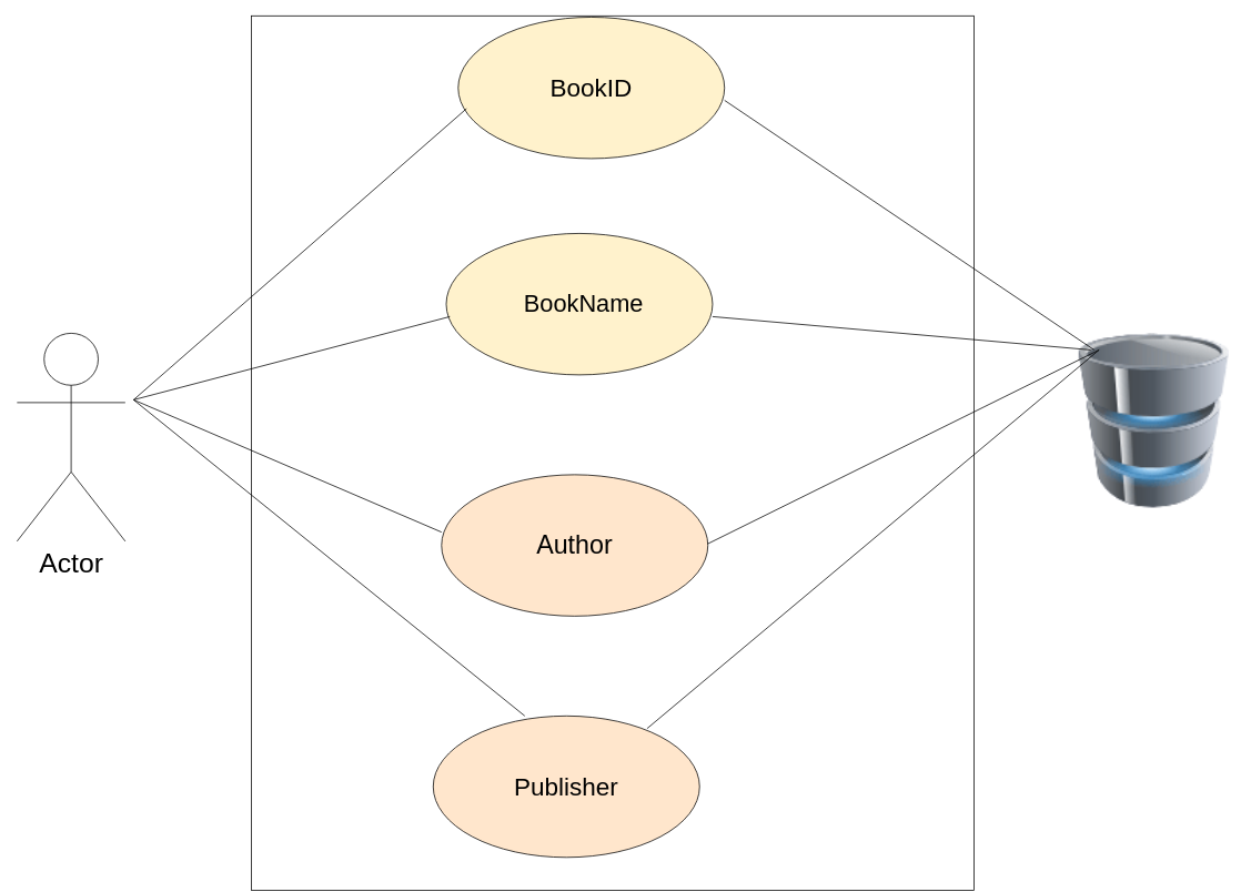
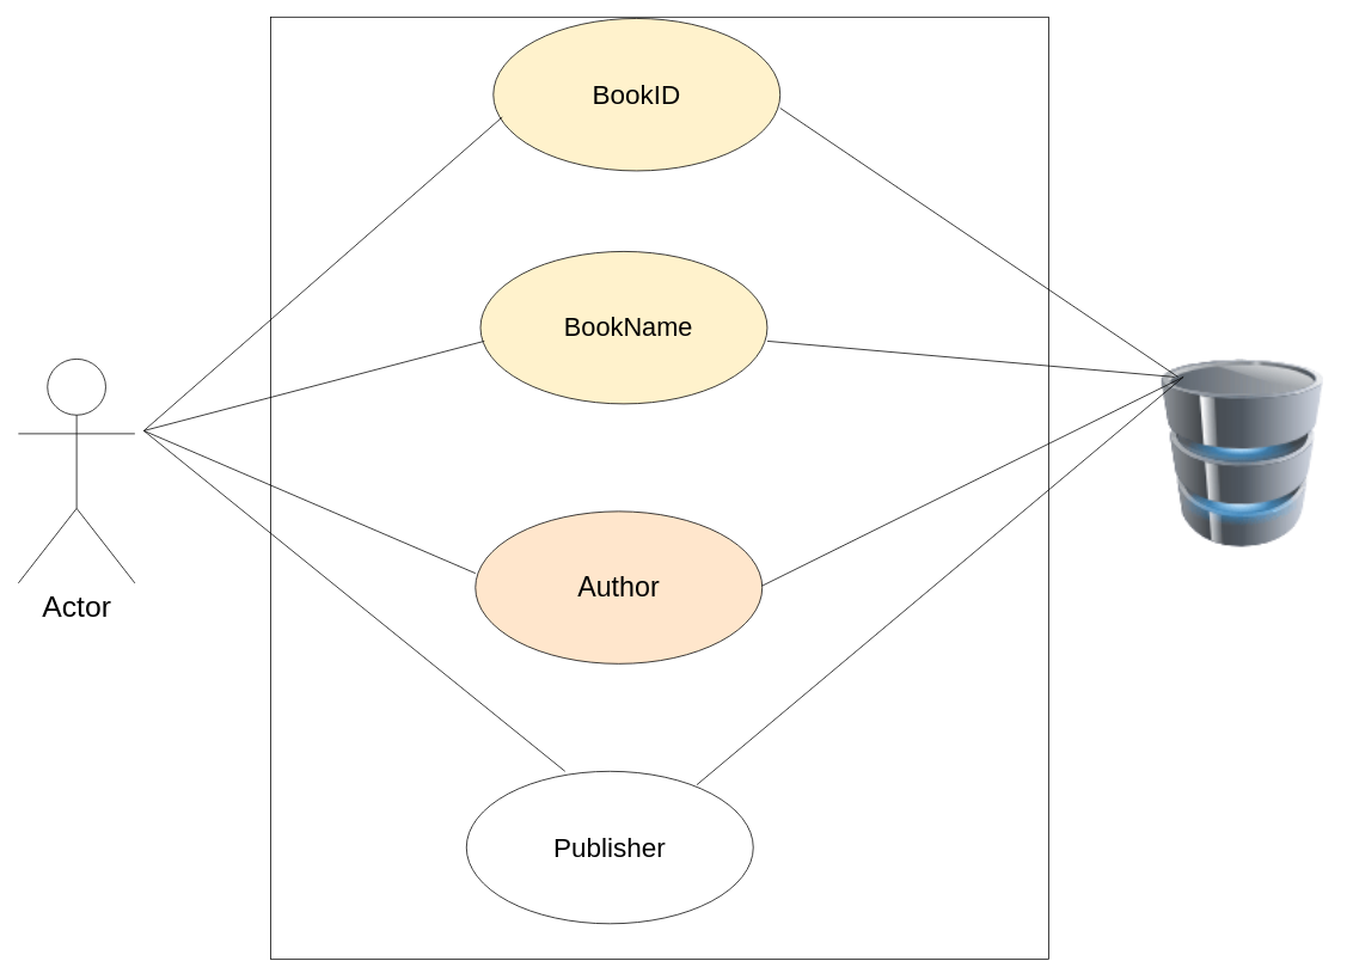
  <mxCell id="0" />
  <mxCell id="1" parent="0" />
  <mxCell id="2" value="" style="rounded=0;whiteSpace=wrap;html=1;rotation=90;" vertex="1" parent="1"><mxGeometry x="210" y="110" width="1051.25" height="868.13" as="geometry" /></mxCell>
  <mxCell id="3" value="&lt;font style=&quot;font-size: 33px;&quot;&gt;Actor&lt;/font&gt;" style="shape=umlActor;verticalLabelPosition=bottom;verticalAlign=top;html=1;outlineConnect=0;" vertex="1" parent="1"><mxGeometry x="20" y="400" width="130" height="250" as="geometry" /></mxCell>
  <mxCell id="4" value="" style="image;html=1;image=img/lib/clip_art/computers/Database_128x128.png" vertex="1" parent="1"><mxGeometry x="1291" y="400" width="190" height="210" as="geometry" /></mxCell>
  <mxCell id="5" value="&lt;font style=&quot;font-size: 30px;&quot;&gt;BookID&lt;/font&gt;" style="ellipse;whiteSpace=wrap;html=1;fillColor=#fff2cc;" vertex="1" parent="1"><mxGeometry x="550" y="20" width="320" height="170" as="geometry" /></mxCell>
  <mxCell id="6" value="&amp;nbsp; &amp;nbsp;&lt;font style=&quot;font-size: 29px;&quot;&gt;BookName&lt;/font&gt;" style="ellipse;whiteSpace=wrap;html=1;fillColor=#fff2cc;" vertex="1" parent="1"><mxGeometry x="535.63" y="280" width="320" height="170" as="geometry" /></mxCell>
  <mxCell id="7" value="&lt;font style=&quot;font-size: 31px;&quot;&gt;Author&lt;/font&gt;" style="ellipse;whiteSpace=wrap;html=1;fillColor=#ffe6cc;" vertex="1" parent="1"><mxGeometry x="530" y="570" width="320" height="170" as="geometry" /></mxCell>
  <mxCell id="8" value="" style="endArrow=none;html=1;rounded=0;" edge="1" parent="1"><mxGeometry width="50" height="50" relative="1" as="geometry"><mxPoint x="160" y="480" as="sourcePoint" /><mxPoint x="560" y="130" as="targetPoint" /></mxGeometry></mxCell>
  <mxCell id="9" value="" style="endArrow=none;html=1;rounded=0;" edge="1" parent="1"><mxGeometry width="50" height="50" relative="1" as="geometry"><mxPoint x="160" y="480" as="sourcePoint" /><mxPoint x="530" y="639.06" as="targetPoint" /></mxGeometry></mxCell>
  <mxCell id="10" value="" style="endArrow=none;html=1;rounded=0;" edge="1" parent="1"><mxGeometry width="50" height="50" relative="1" as="geometry"><mxPoint x="160" y="480" as="sourcePoint" /><mxPoint x="630" y="860" as="targetPoint" /></mxGeometry></mxCell>
- <mxCell id="11" value="&lt;font style=&quot;font-size: 30px;&quot;&gt;Publisher&lt;/font&gt;" style="ellipse;whiteSpace=wrap;html=1;fillColor=#ffe6cc;" vertex="1" parent="1"><mxGeometry x="520" y="860" width="320" height="170" as="geometry" /></mxCell>
+ <mxCell id="11" value="&lt;font style=&quot;font-size: 30px;&quot;&gt;Publisher&lt;/font&gt;" style="ellipse;whiteSpace=wrap;html=1;" vertex="1" parent="1"><mxGeometry x="520" y="860" width="320" height="170" as="geometry" /></mxCell>
  <mxCell id="12" value="" style="endArrow=none;html=1;rounded=0;" edge="1" parent="1"><mxGeometry width="50" height="50" relative="1" as="geometry"><mxPoint x="160" y="480" as="sourcePoint" /><mxPoint x="540" y="380" as="targetPoint" /></mxGeometry></mxCell>
  <mxCell id="13" value="" style="endArrow=none;html=1;rounded=0;" edge="1" parent="1"><mxGeometry width="50" height="50" relative="1" as="geometry"><mxPoint x="870" y="120" as="sourcePoint" /><mxPoint x="1314" y="420" as="targetPoint" /></mxGeometry></mxCell>
  <mxCell id="14" value="" style="endArrow=none;html=1;rounded=0;" edge="1" parent="1"><mxGeometry width="50" height="50" relative="1" as="geometry"><mxPoint x="850" y="653" as="sourcePoint" /><mxPoint x="1320" y="420" as="targetPoint" /></mxGeometry></mxCell>
  <mxCell id="15" value="" style="endArrow=none;html=1;rounded=0;exitX=0.803;exitY=0.089;exitDx=0;exitDy=0;exitPerimeter=0;" edge="1" parent="1" source="11"><mxGeometry width="50" height="50" relative="1" as="geometry"><mxPoint x="840" y="950" as="sourcePoint" /><mxPoint x="1320" y="420" as="targetPoint" /></mxGeometry></mxCell>
  <mxCell id="16" value="" style="endArrow=none;html=1;rounded=0;" edge="1" parent="1"><mxGeometry width="50" height="50" relative="1" as="geometry"><mxPoint x="855.63" y="380" as="sourcePoint" /><mxPoint x="1310" y="420" as="targetPoint" /></mxGeometry></mxCell>
